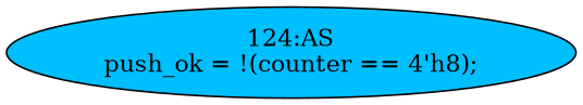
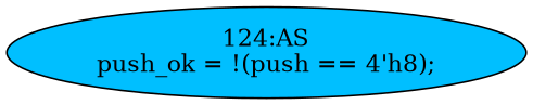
  strict digraph {
    rankdir=LR
-   n1 [ast="<pyverilog.vparser.ast.Assign object at 0x7fbceaa3f810>" def_var="['push_ok']" fillcolor=deepskyblue label="124:AS\npush_ok = !(counter == 4'h8);" statements="[]" style=filled typ=Assign use_var="['counter']"]
+   n1 [ast="<pyverilog.vparser.ast.Assign object at 0x7fbceaa3f810>" def_var="['push_ok']" fillcolor=deepskyblue label="124:AS\npush_ok = !(push == 4'h8);" statements="[]" style=filled typ=Assign use_var="['counter']"]
  }
